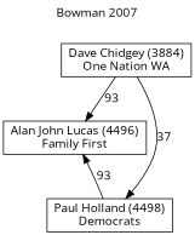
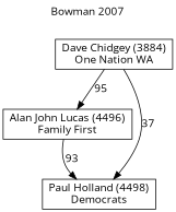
  digraph {
    fontname="Open Sans"
    label="Bowman 2007"
    labelloc=t
    mclimit=10
    node [fontname="Open Sans" shape=box]
    edge [fontname="Open Sans"]
    n1 [label="Alan John Lucas (4496)\nFamily First"]
    n2 [label="Dave Chidgey (3884)\nOne Nation WA"]
    n3 [label="Paul Holland (4498)\nDemocrats"]
-   n2 -> n1 [label=93]
+   n2 -> n1 [label=95]
    n2 -> n3 [label=37]
-   n3 -> n1 [label=93]
+   n1 -> n3 [label=93]
  }
